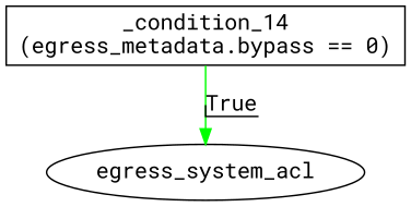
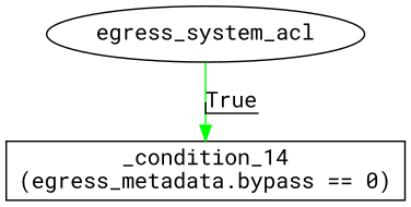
  digraph {
    fontname="Roboto Mono"
    node [fontname="Roboto Mono"]
    n1 [label="_condition_14\n(egress_metadata.bypass == 0)" shape=box]
    n2 [label=egress_system_acl]
-   n1 -> n2 [color=green decorate=true label=True fontname="Roboto Mono"]
+   n2 -> n1 [color=green decorate=true label=True fontname="Roboto Mono"]
  }
